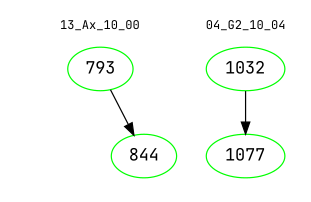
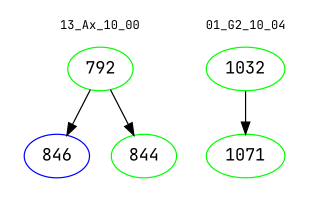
  digraph {
    fontname="JetBrains Mono"
    node [color=green fontname="JetBrains Mono"]
    edge [color=black fontname="JetBrains Mono"]
-   n1 [label=793]
+   n1 [label=792]
+   n2 [color=blue label=846]
    n3 [label=844]
    n4 [label=1032]
-   n5 [label=1077]
+   n5 [label=1071]
    subgraph cluster_1 {
      color=white
      fontsize=10
      label="13_Ax_10_00"
      n1
+     n2
      n3
    }
    subgraph cluster_2 {
      color=white
      fontsize=10
-     label="04_G2_10_04"
+     label="01_G2_10_04"
      n4
      n5
    }
+   n1 -> n2
    n1 -> n3
    n4 -> n5
  }
